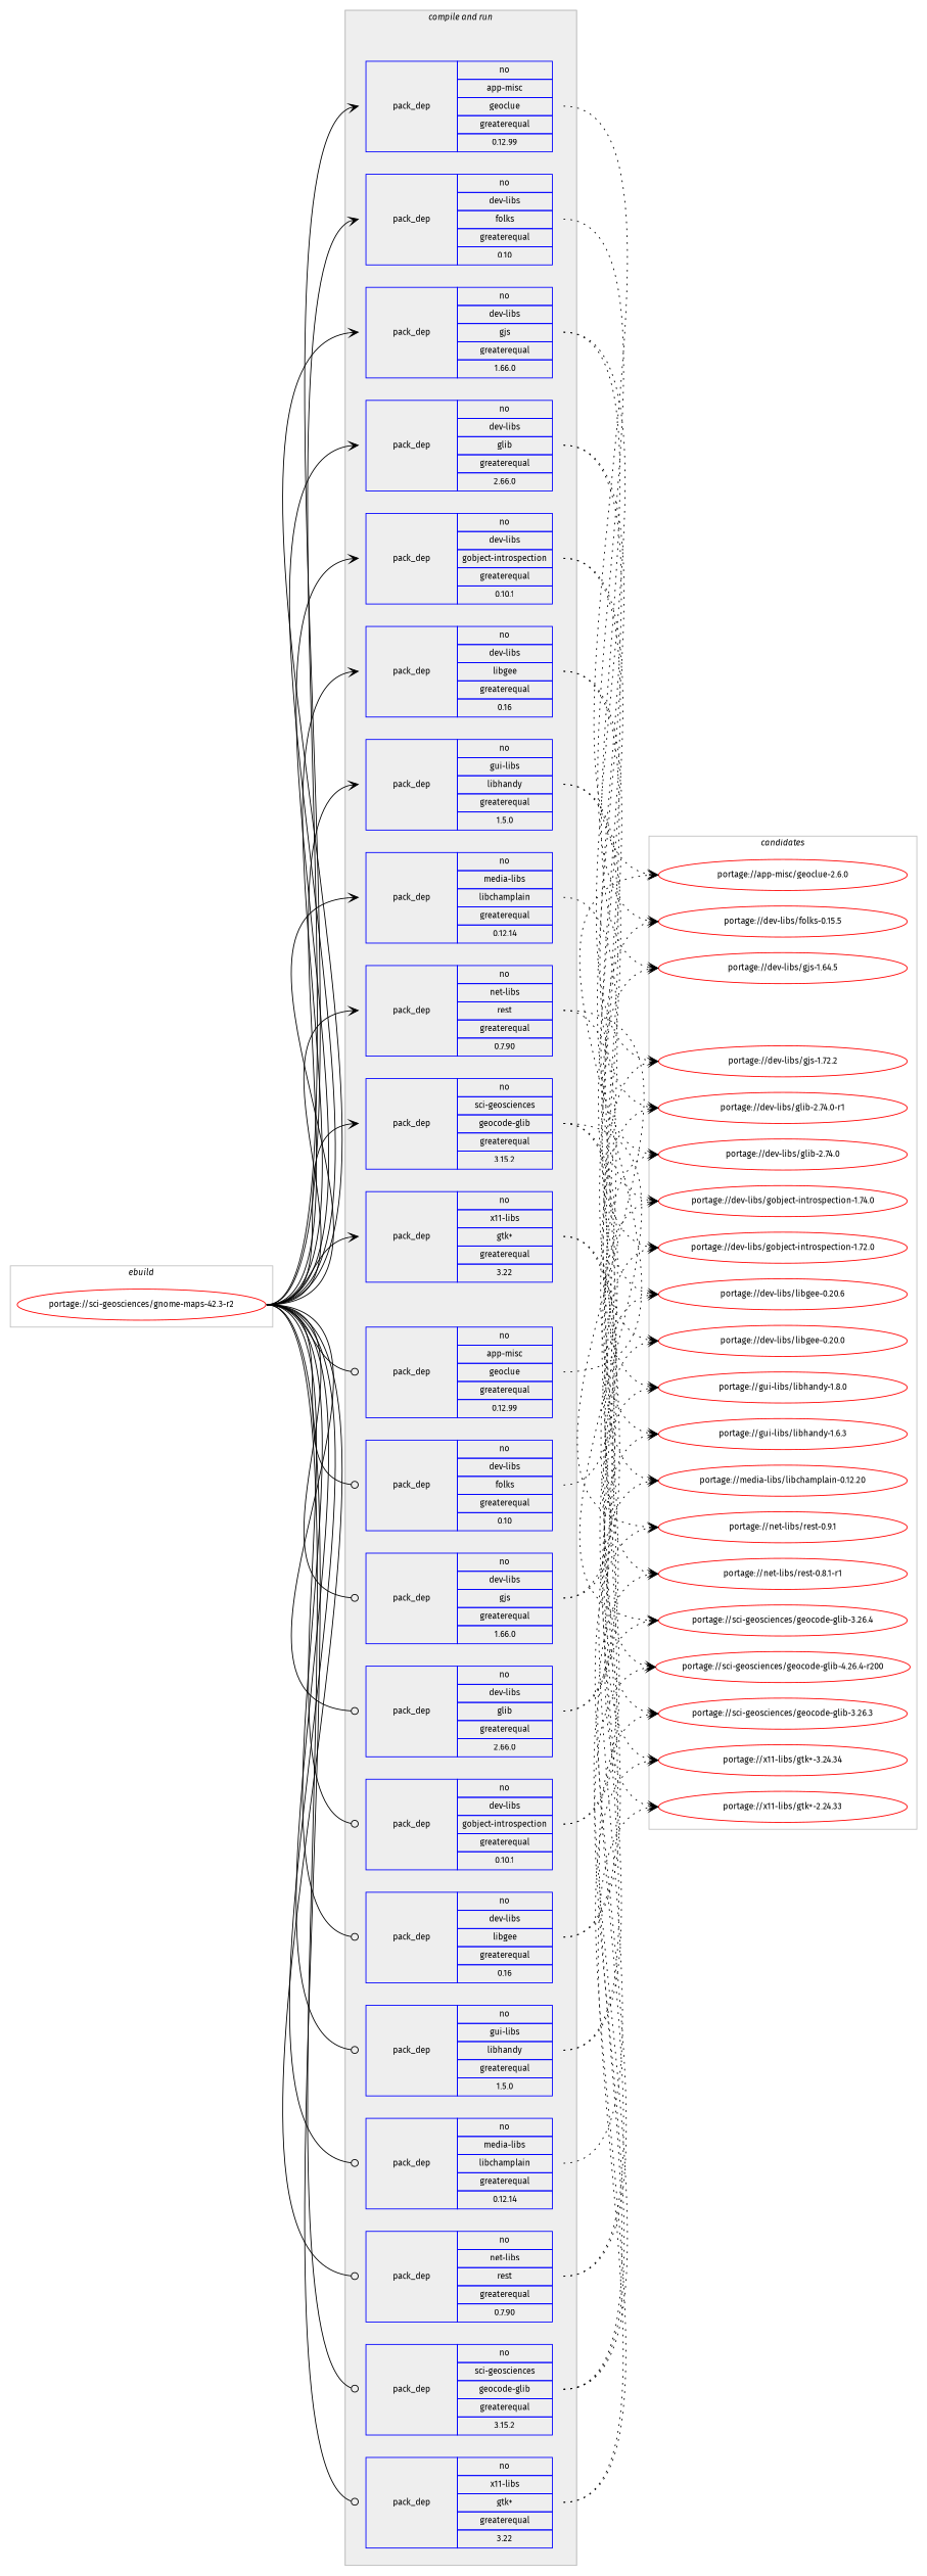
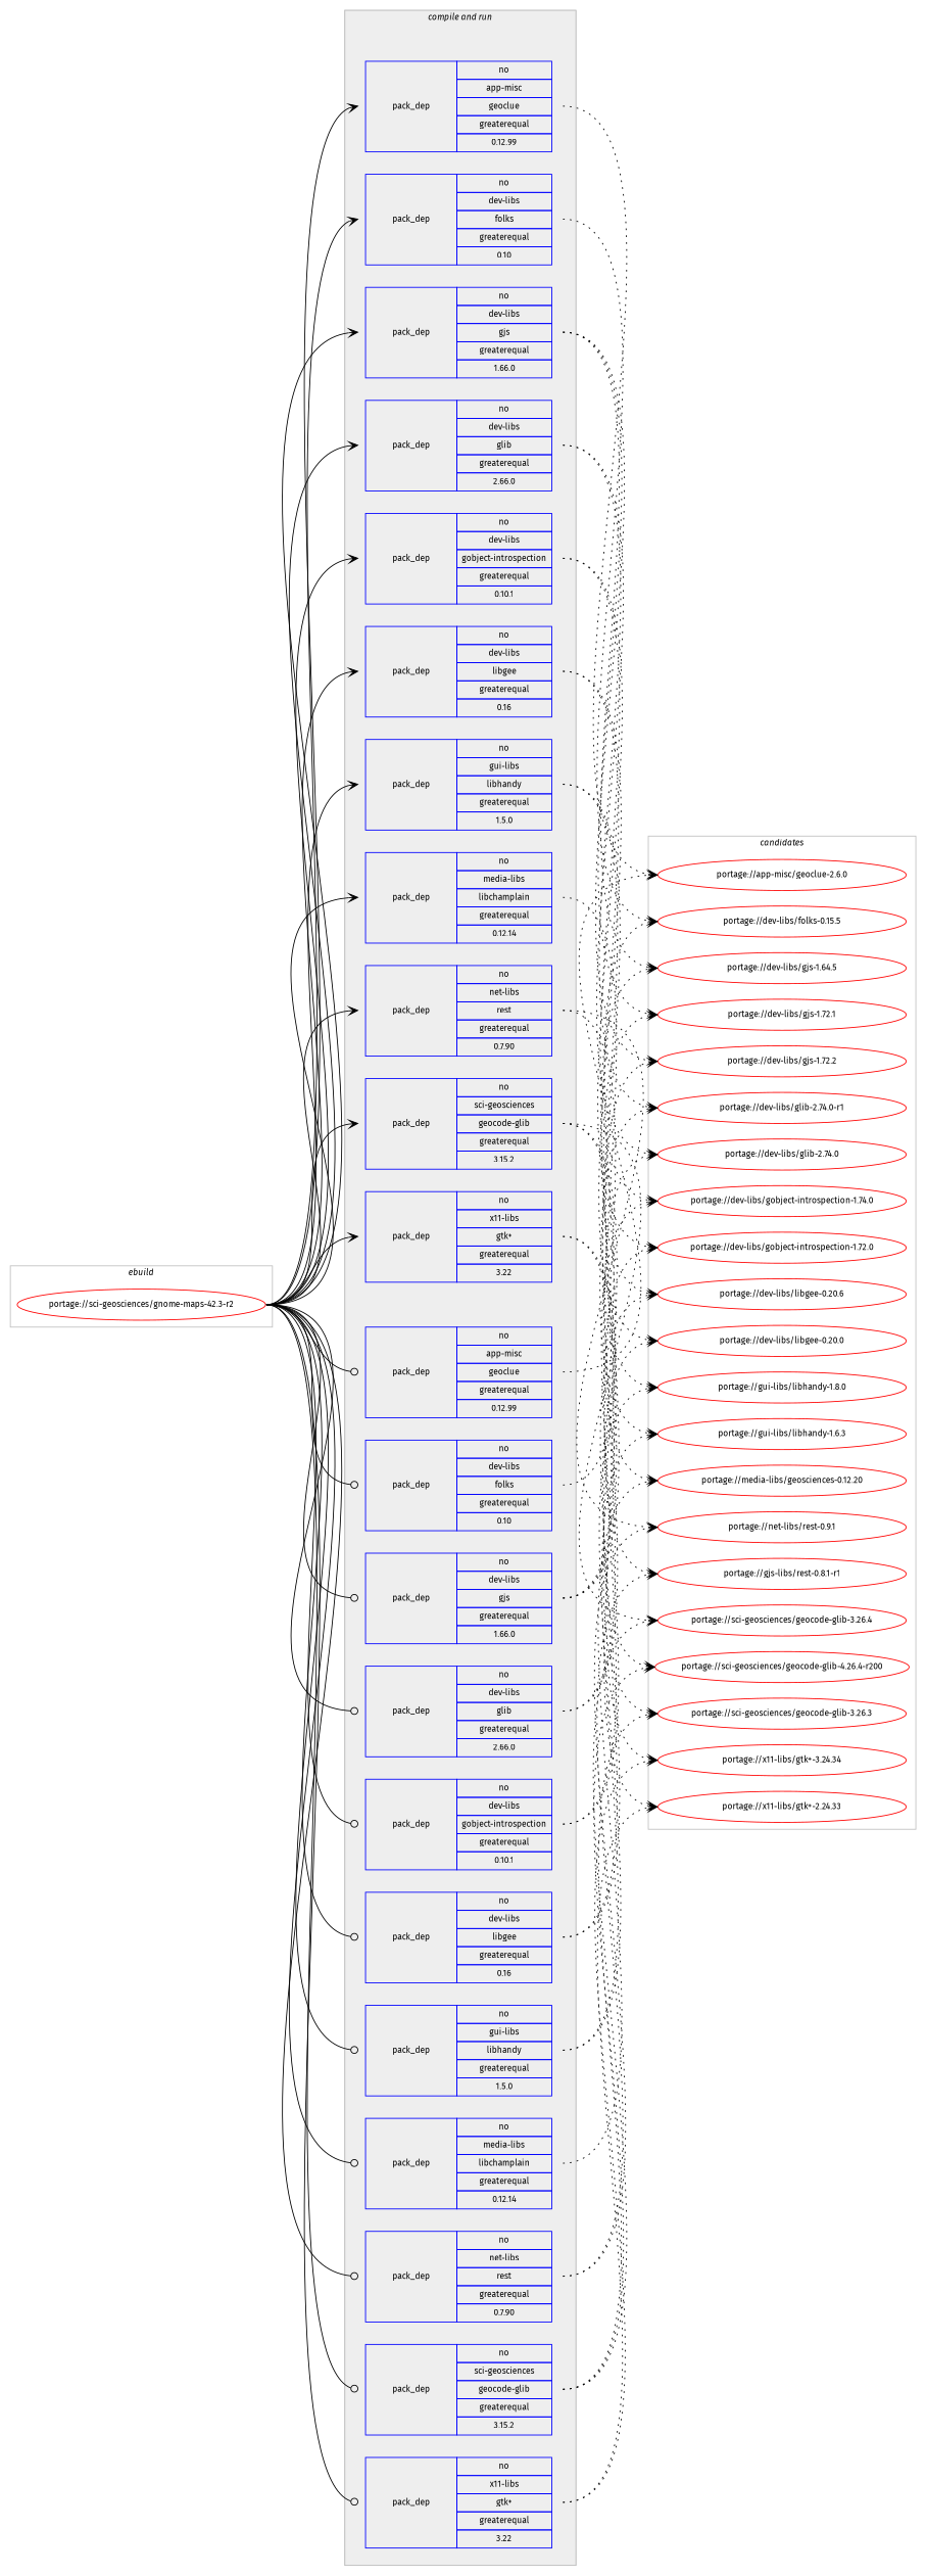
  digraph {
    compound=true
    concentrate=true
    fontname="Fira Sans"
    fontsize=10
    newrank=true
    rankdir=LR
    ranksep=1.5
    node [color=red fontname="Fira Sans" fontsize=10]
    edge [arrowhead=vee fontname="Fira Sans" headport=w style=dotted tailport=e weight=100]
    n1 [label="portage://sci-geosciences/gnome-maps-42.3-r2" width=4]
    n2 [color=blue label=<<TABLE BORDER="0" CELLBORDER="1" CELLSPACING="0" CELLPADDING="4" WIDTH="220"><TR><TD ROWSPAN="6" CELLPADDING="30">pack_dep</TD></TR><TR><TD WIDTH="110">no</TD></TR><TR><TD>app-misc</TD></TR><TR><TD>geoclue</TD></TR><TR><TD>greaterequal</TD></TR><TR><TD>0.12.99</TD></TR></TABLE>> shape=none]
    n3 [color=blue label=<<TABLE BORDER="0" CELLBORDER="1" CELLSPACING="0" CELLPADDING="4" WIDTH="220"><TR><TD ROWSPAN="6" CELLPADDING="30">pack_dep</TD></TR><TR><TD WIDTH="110">no</TD></TR><TR><TD>dev-libs</TD></TR><TR><TD>folks</TD></TR><TR><TD>greaterequal</TD></TR><TR><TD>0.10</TD></TR></TABLE>> shape=none]
    n4 [color=blue label=<<TABLE BORDER="0" CELLBORDER="1" CELLSPACING="0" CELLPADDING="4" WIDTH="220"><TR><TD ROWSPAN="6" CELLPADDING="30">pack_dep</TD></TR><TR><TD WIDTH="110">no</TD></TR><TR><TD>dev-libs</TD></TR><TR><TD>gjs</TD></TR><TR><TD>greaterequal</TD></TR><TR><TD>1.66.0</TD></TR></TABLE>> shape=none]
    n5 [color=blue label=<<TABLE BORDER="0" CELLBORDER="1" CELLSPACING="0" CELLPADDING="4" WIDTH="220"><TR><TD ROWSPAN="6" CELLPADDING="30">pack_dep</TD></TR><TR><TD WIDTH="110">no</TD></TR><TR><TD>dev-libs</TD></TR><TR><TD>glib</TD></TR><TR><TD>greaterequal</TD></TR><TR><TD>2.66.0</TD></TR></TABLE>> shape=none]
    n6 [color=blue label=<<TABLE BORDER="0" CELLBORDER="1" CELLSPACING="0" CELLPADDING="4" WIDTH="220"><TR><TD ROWSPAN="6" CELLPADDING="30">pack_dep</TD></TR><TR><TD WIDTH="110">no</TD></TR><TR><TD>dev-libs</TD></TR><TR><TD>gobject-introspection</TD></TR><TR><TD>greaterequal</TD></TR><TR><TD>0.10.1</TD></TR></TABLE>> shape=none]
    n7 [color=blue label=<<TABLE BORDER="0" CELLBORDER="1" CELLSPACING="0" CELLPADDING="4" WIDTH="220"><TR><TD ROWSPAN="6" CELLPADDING="30">pack_dep</TD></TR><TR><TD WIDTH="110">no</TD></TR><TR><TD>dev-libs</TD></TR><TR><TD>libgee</TD></TR><TR><TD>greaterequal</TD></TR><TR><TD>0.16</TD></TR></TABLE>> shape=none]
    n8 [color=blue label=<<TABLE BORDER="0" CELLBORDER="1" CELLSPACING="0" CELLPADDING="4" WIDTH="220"><TR><TD ROWSPAN="6" CELLPADDING="30">pack_dep</TD></TR><TR><TD WIDTH="110">no</TD></TR><TR><TD>gui-libs</TD></TR><TR><TD>libhandy</TD></TR><TR><TD>greaterequal</TD></TR><TR><TD>1.5.0</TD></TR></TABLE>> shape=none]
    n9 [color=blue label=<<TABLE BORDER="0" CELLBORDER="1" CELLSPACING="0" CELLPADDING="4" WIDTH="220"><TR><TD ROWSPAN="6" CELLPADDING="30">pack_dep</TD></TR><TR><TD WIDTH="110">no</TD></TR><TR><TD>media-libs</TD></TR><TR><TD>libchamplain</TD></TR><TR><TD>greaterequal</TD></TR><TR><TD>0.12.14</TD></TR></TABLE>> shape=none]
    n10 [color=blue label=<<TABLE BORDER="0" CELLBORDER="1" CELLSPACING="0" CELLPADDING="4" WIDTH="220"><TR><TD ROWSPAN="6" CELLPADDING="30">pack_dep</TD></TR><TR><TD WIDTH="110">no</TD></TR><TR><TD>net-libs</TD></TR><TR><TD>rest</TD></TR><TR><TD>greaterequal</TD></TR><TR><TD>0.7.90</TD></TR></TABLE>> shape=none]
    n11 [color=blue label=<<TABLE BORDER="0" CELLBORDER="1" CELLSPACING="0" CELLPADDING="4" WIDTH="220"><TR><TD ROWSPAN="6" CELLPADDING="30">pack_dep</TD></TR><TR><TD WIDTH="110">no</TD></TR><TR><TD>sci-geosciences</TD></TR><TR><TD>geocode-glib</TD></TR><TR><TD>greaterequal</TD></TR><TR><TD>3.15.2</TD></TR></TABLE>> shape=none]
    n12 [color=blue label=<<TABLE BORDER="0" CELLBORDER="1" CELLSPACING="0" CELLPADDING="4" WIDTH="220"><TR><TD ROWSPAN="6" CELLPADDING="30">pack_dep</TD></TR><TR><TD WIDTH="110">no</TD></TR><TR><TD>x11-libs</TD></TR><TR><TD>gtk+</TD></TR><TR><TD>greaterequal</TD></TR><TR><TD>3.22</TD></TR></TABLE>> shape=none]
    n13 [color=blue label=<<TABLE BORDER="0" CELLBORDER="1" CELLSPACING="0" CELLPADDING="4" WIDTH="220"><TR><TD ROWSPAN="6" CELLPADDING="30">pack_dep</TD></TR><TR><TD WIDTH="110">no</TD></TR><TR><TD>app-misc</TD></TR><TR><TD>geoclue</TD></TR><TR><TD>greaterequal</TD></TR><TR><TD>0.12.99</TD></TR></TABLE>> shape=none]
    n14 [color=blue label=<<TABLE BORDER="0" CELLBORDER="1" CELLSPACING="0" CELLPADDING="4" WIDTH="220"><TR><TD ROWSPAN="6" CELLPADDING="30">pack_dep</TD></TR><TR><TD WIDTH="110">no</TD></TR><TR><TD>dev-libs</TD></TR><TR><TD>folks</TD></TR><TR><TD>greaterequal</TD></TR><TR><TD>0.10</TD></TR></TABLE>> shape=none]
    n15 [color=blue label=<<TABLE BORDER="0" CELLBORDER="1" CELLSPACING="0" CELLPADDING="4" WIDTH="220"><TR><TD ROWSPAN="6" CELLPADDING="30">pack_dep</TD></TR><TR><TD WIDTH="110">no</TD></TR><TR><TD>dev-libs</TD></TR><TR><TD>gjs</TD></TR><TR><TD>greaterequal</TD></TR><TR><TD>1.66.0</TD></TR></TABLE>> shape=none]
    n16 [color=blue label=<<TABLE BORDER="0" CELLBORDER="1" CELLSPACING="0" CELLPADDING="4" WIDTH="220"><TR><TD ROWSPAN="6" CELLPADDING="30">pack_dep</TD></TR><TR><TD WIDTH="110">no</TD></TR><TR><TD>dev-libs</TD></TR><TR><TD>glib</TD></TR><TR><TD>greaterequal</TD></TR><TR><TD>2.66.0</TD></TR></TABLE>> shape=none]
    n17 [color=blue label=<<TABLE BORDER="0" CELLBORDER="1" CELLSPACING="0" CELLPADDING="4" WIDTH="220"><TR><TD ROWSPAN="6" CELLPADDING="30">pack_dep</TD></TR><TR><TD WIDTH="110">no</TD></TR><TR><TD>dev-libs</TD></TR><TR><TD>gobject-introspection</TD></TR><TR><TD>greaterequal</TD></TR><TR><TD>0.10.1</TD></TR></TABLE>> shape=none]
    n18 [color=blue label=<<TABLE BORDER="0" CELLBORDER="1" CELLSPACING="0" CELLPADDING="4" WIDTH="220"><TR><TD ROWSPAN="6" CELLPADDING="30">pack_dep</TD></TR><TR><TD WIDTH="110">no</TD></TR><TR><TD>dev-libs</TD></TR><TR><TD>libgee</TD></TR><TR><TD>greaterequal</TD></TR><TR><TD>0.16</TD></TR></TABLE>> shape=none]
    n19 [color=blue label=<<TABLE BORDER="0" CELLBORDER="1" CELLSPACING="0" CELLPADDING="4" WIDTH="220"><TR><TD ROWSPAN="6" CELLPADDING="30">pack_dep</TD></TR><TR><TD WIDTH="110">no</TD></TR><TR><TD>gui-libs</TD></TR><TR><TD>libhandy</TD></TR><TR><TD>greaterequal</TD></TR><TR><TD>1.5.0</TD></TR></TABLE>> shape=none]
    n20 [color=blue label=<<TABLE BORDER="0" CELLBORDER="1" CELLSPACING="0" CELLPADDING="4" WIDTH="220"><TR><TD ROWSPAN="6" CELLPADDING="30">pack_dep</TD></TR><TR><TD WIDTH="110">no</TD></TR><TR><TD>media-libs</TD></TR><TR><TD>libchamplain</TD></TR><TR><TD>greaterequal</TD></TR><TR><TD>0.12.14</TD></TR></TABLE>> shape=none]
    n21 [color=blue label=<<TABLE BORDER="0" CELLBORDER="1" CELLSPACING="0" CELLPADDING="4" WIDTH="220"><TR><TD ROWSPAN="6" CELLPADDING="30">pack_dep</TD></TR><TR><TD WIDTH="110">no</TD></TR><TR><TD>net-libs</TD></TR><TR><TD>rest</TD></TR><TR><TD>greaterequal</TD></TR><TR><TD>0.7.90</TD></TR></TABLE>> shape=none]
    n22 [color=blue label=<<TABLE BORDER="0" CELLBORDER="1" CELLSPACING="0" CELLPADDING="4" WIDTH="220"><TR><TD ROWSPAN="6" CELLPADDING="30">pack_dep</TD></TR><TR><TD WIDTH="110">no</TD></TR><TR><TD>sci-geosciences</TD></TR><TR><TD>geocode-glib</TD></TR><TR><TD>greaterequal</TD></TR><TR><TD>3.15.2</TD></TR></TABLE>> shape=none]
    n23 [color=blue label=<<TABLE BORDER="0" CELLBORDER="1" CELLSPACING="0" CELLPADDING="4" WIDTH="220"><TR><TD ROWSPAN="6" CELLPADDING="30">pack_dep</TD></TR><TR><TD WIDTH="110">no</TD></TR><TR><TD>x11-libs</TD></TR><TR><TD>gtk+</TD></TR><TR><TD>greaterequal</TD></TR><TR><TD>3.22</TD></TR></TABLE>> shape=none]
    n24 [label="portage://dev-libs/gjs-1.64.5" width=4]
+   n25 [label="portage://dev-libs/gjs-1.72.1" width=4]
    n26 [label="portage://dev-libs/gjs-1.72.2" width=4]
    n27 [label="portage://app-misc/geoclue-2.6.0" width=4]
    n28 [label="portage://dev-libs/folks-0.15.5" width=4]
    n29 [label="portage://dev-libs/glib-2.74.0" width=4]
    n30 [label="portage://dev-libs/glib-2.74.0-r1" width=4]
    n31 [label="portage://dev-libs/gobject-introspection-1.72.0" width=4]
    n32 [label="portage://dev-libs/gobject-introspection-1.74.0" width=4]
    n33 [label="portage://dev-libs/libgee-0.20.0" width=4]
    n34 [label="portage://dev-libs/libgee-0.20.6" width=4]
    n35 [label="portage://gui-libs/libhandy-1.6.3" width=4]
    n36 [label="portage://gui-libs/libhandy-1.8.0" width=4]
-   n37 [label="portage://media-libs/libchamplain-0.12.20" width=4]
-   n38 [label="portage://net-libs/rest-0.8.1-r1" width=4]
+   n37 [label="portage://media-libs/geosciences-0.12.20" width=4]
+   n38 [label="portage://gjs-libs/rest-0.8.1-r1" width=4]
    n39 [label="portage://net-libs/rest-0.9.1" width=4]
    n40 [label="portage://sci-geosciences/geocode-glib-3.26.3" width=4]
    n41 [label="portage://sci-geosciences/geocode-glib-3.26.4" width=4]
    n42 [label="portage://sci-geosciences/geocode-glib-4.26.4-r200" width=4]
    n43 [label="portage://x11-libs/gtk+-2.24.33" width=4]
    n44 [label="portage://x11-libs/gtk+-3.24.34" width=4]
    subgraph cluster_1 {
      color=gray
      label=<<i>ebuild</i>>
      rank=same
      n1
    }
    subgraph cluster_2 {
      color=gray
      label=<<i>dependencies</i>>
      subgraph cluster_3 {
        color=gray
        fillcolor="#eeeeee"
        label=<<i>compile</i>>
        style=filled
        subgraph sub_4 {
          color=gray
          fillcolor="#eeeeee"
          label=<<i>compile</i>>
          style=filled
          n2
        }
        subgraph sub_5 {
          color=gray
          fillcolor="#eeeeee"
          label=<<i>compile</i>>
          style=filled
          n3
        }
        subgraph sub_6 {
          color=gray
          fillcolor="#eeeeee"
          label=<<i>compile</i>>
          style=filled
          n4
        }
        subgraph sub_7 {
          color=gray
          fillcolor="#eeeeee"
          label=<<i>compile</i>>
          style=filled
          n5
        }
        subgraph sub_8 {
          color=gray
          fillcolor="#eeeeee"
          label=<<i>compile</i>>
          style=filled
          n6
        }
        subgraph sub_9 {
          color=gray
          fillcolor="#eeeeee"
          label=<<i>compile</i>>
          style=filled
          n7
        }
        subgraph sub_10 {
          color=gray
          fillcolor="#eeeeee"
          label=<<i>compile</i>>
          style=filled
          n8
        }
        subgraph sub_11 {
          color=gray
          fillcolor="#eeeeee"
          label=<<i>compile</i>>
          style=filled
          n9
        }
        subgraph sub_12 {
          color=gray
          fillcolor="#eeeeee"
          label=<<i>compile</i>>
          style=filled
          n10
        }
        subgraph sub_13 {
          color=gray
          fillcolor="#eeeeee"
          label=<<i>compile</i>>
          style=filled
          n11
        }
        subgraph sub_14 {
          color=gray
          fillcolor="#eeeeee"
          label=<<i>compile</i>>
          style=filled
          n12
        }
      }
      subgraph cluster_15 {
        color=gray
        fillcolor="#eeeeee"
        label=<<i>run</i>>
        style=filled
        subgraph sub_16 {
          color=gray
          fillcolor="#eeeeee"
          label=<<i>run</i>>
          style=filled
          n13
        }
        subgraph sub_17 {
          color=gray
          fillcolor="#eeeeee"
          label=<<i>run</i>>
          style=filled
          n14
        }
        subgraph sub_18 {
          color=gray
          fillcolor="#eeeeee"
          label=<<i>run</i>>
          style=filled
          n15
        }
        subgraph sub_19 {
          color=gray
          fillcolor="#eeeeee"
          label=<<i>run</i>>
          style=filled
          n16
        }
        subgraph sub_20 {
          color=gray
          fillcolor="#eeeeee"
          label=<<i>run</i>>
          style=filled
          n17
        }
        subgraph sub_21 {
          color=gray
          fillcolor="#eeeeee"
          label=<<i>run</i>>
          style=filled
          n18
        }
        subgraph sub_22 {
          color=gray
          fillcolor="#eeeeee"
          label=<<i>run</i>>
          style=filled
          n19
        }
        subgraph sub_23 {
          color=gray
          fillcolor="#eeeeee"
          label=<<i>run</i>>
          style=filled
          n20
        }
        subgraph sub_24 {
          color=gray
          fillcolor="#eeeeee"
          label=<<i>run</i>>
          style=filled
          n21
        }
        subgraph sub_25 {
          color=gray
          fillcolor="#eeeeee"
          label=<<i>run</i>>
          style=filled
          n22
        }
        subgraph sub_26 {
          color=gray
          fillcolor="#eeeeee"
          label=<<i>run</i>>
          style=filled
          n23
        }
      }
      subgraph cluster_27 {
        color=gray
        fillcolor="#eeeeee"
        label=<<i>compile and run</i>>
        style=filled
      }
    }
    subgraph cluster_28 {
      color=gray
      label=<<i>candidates</i>>
      rank=same
      subgraph sub_29 {
        color=black
        label=<<i>candidates</i>>
        nodesep=1
        rank=same
        n24
+       n25
        n26
      }
      subgraph sub_30 {
        color=black
        label=<<i>candidates</i>>
        nodesep=1
        rank=same
        n27
      }
      subgraph sub_31 {
        color=black
        label=<<i>candidates</i>>
        nodesep=1
        rank=same
        n28
      }
      subgraph sub_32 {
        color=black
        label=<<i>candidates</i>>
        nodesep=1
        rank=same
        n29
        n30
      }
      subgraph sub_33 {
        color=black
        label=<<i>candidates</i>>
        nodesep=1
        rank=same
        n31
        n32
      }
      subgraph sub_34 {
        color=black
        label=<<i>candidates</i>>
        nodesep=1
        rank=same
        n33
        n34
      }
      subgraph sub_35 {
        color=black
        label=<<i>candidates</i>>
        nodesep=1
        rank=same
        n35
        n36
      }
      subgraph sub_36 {
        color=black
        label=<<i>candidates</i>>
        nodesep=1
        rank=same
        n37
      }
      subgraph sub_37 {
        color=black
        label=<<i>candidates</i>>
        nodesep=1
        rank=same
        n38
        n39
      }
      subgraph sub_38 {
        color=black
        label=<<i>candidates</i>>
        nodesep=1
        rank=same
        n40
        n41
        n42
      }
      subgraph sub_39 {
        color=black
        label=<<i>candidates</i>>
        nodesep=1
        rank=same
        n43
        n44
      }
      subgraph sub_40 {
        color=black
        label=<<i>candidates</i>>
        nodesep=1
        rank=same
        n27
      }
      subgraph sub_41 {
        color=black
        label=<<i>candidates</i>>
        nodesep=1
        rank=same
        n28
      }
      subgraph sub_42 {
        color=black
        label=<<i>candidates</i>>
        nodesep=1
        rank=same
        n24
+       n25
        n26
      }
      subgraph sub_43 {
        color=black
        label=<<i>candidates</i>>
        nodesep=1
        rank=same
        n31
        n32
      }
      subgraph sub_44 {
        color=black
        label=<<i>candidates</i>>
        nodesep=1
        rank=same
        n29
        n30
      }
      subgraph sub_45 {
        color=black
        label=<<i>candidates</i>>
        nodesep=1
        rank=same
        n33
        n34
      }
      subgraph sub_46 {
        color=black
        label=<<i>candidates</i>>
        nodesep=1
        rank=same
        n35
        n36
      }
      subgraph sub_47 {
        color=black
        label=<<i>candidates</i>>
        nodesep=1
        rank=same
        n37
      }
      subgraph sub_48 {
        color=black
        label=<<i>candidates</i>>
        nodesep=1
        rank=same
        n38
        n39
      }
      subgraph sub_49 {
        color=black
        label=<<i>candidates</i>>
        nodesep=1
        rank=same
        n40
        n41
        n42
      }
      subgraph sub_50 {
        color=black
        label=<<i>candidates</i>>
        nodesep=1
        rank=same
        n43
        n44
      }
    }
    n1 -> n2 [style=solid weight=20]
    n1 -> n3 [style=solid weight=20]
    n1 -> n4 [style=solid weight=20]
    n1 -> n5 [style=solid weight=20]
    n1 -> n6 [style=solid weight=20]
    n1 -> n7 [style=solid weight=20]
    n1 -> n8 [style=solid weight=20]
    n1 -> n9 [style=solid weight=20]
    n1 -> n10 [style=solid weight=20]
    n1 -> n11 [style=solid weight=20]
    n1 -> n12 [style=solid weight=20]
    n1 -> n13 [arrowhead=odot style=solid weight=20]
    n1 -> n14 [arrowhead=odot style=solid weight=20]
    n1 -> n15 [arrowhead=odot style=solid weight=20]
    n1 -> n16 [arrowhead=odot style=solid weight=20]
    n1 -> n17 [arrowhead=odot style=solid weight=20]
    n1 -> n18 [arrowhead=odot style=solid weight=20]
    n1 -> n19 [arrowhead=odot style=solid weight=20]
    n1 -> n20 [arrowhead=odot style=solid weight=20]
    n1 -> n21 [arrowhead=odot style=solid weight=20]
    n1 -> n22 [arrowhead=odot style=solid weight=20]
    n1 -> n23 [arrowhead=odot style=solid weight=20]
    n2 -> n27
    n3 -> n28
    n4 -> n24
+   n4 -> n25
    n4 -> n26
    n5 -> n29
    n5 -> n30
    n6 -> n31
    n6 -> n32
    n7 -> n33
    n7 -> n34
    n8 -> n35
    n8 -> n36
    n9 -> n37
    n10 -> n38
    n10 -> n39
    n11 -> n40
    n11 -> n41
    n11 -> n42
    n12 -> n43
    n12 -> n44
    n13 -> n27
    n14 -> n28
    n15 -> n24
+   n15 -> n25
    n15 -> n26
    n16 -> n29
    n16 -> n30
    n17 -> n31
    n17 -> n32
    n18 -> n33
    n18 -> n34
    n19 -> n35
    n19 -> n36
    n20 -> n37
    n21 -> n38
    n21 -> n39
    n22 -> n40
    n22 -> n41
    n22 -> n42
    n23 -> n43
    n23 -> n44
  }
